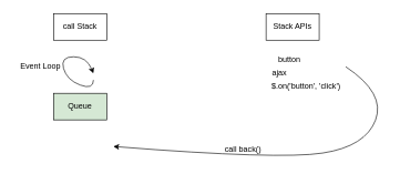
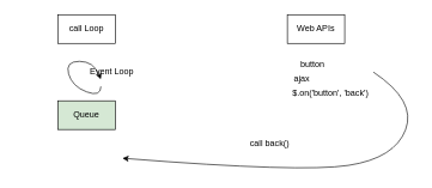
  <mxCell id="0" />
  <mxCell id="1" parent="0" />
- <mxCell id="2" value="call Stack" style="rounded=0;whiteSpace=wrap;html=1;" parent="1" vertex="1"><mxGeometry x="80" y="20" width="80" height="40" as="geometry" /></mxCell>
+ <mxCell id="2" value="call Loop" style="rounded=0;whiteSpace=wrap;html=1;" parent="1" vertex="1"><mxGeometry x="80" y="20" width="80" height="40" as="geometry" /></mxCell>
  <mxCell id="3" value="Queue" style="rounded=0;whiteSpace=wrap;html=1;fillColor=#d5e8d4;" parent="1" vertex="1"><mxGeometry x="80" y="140" width="80" height="40" as="geometry" /></mxCell>
- <mxCell id="4" value="Stack APIs" style="rounded=0;whiteSpace=wrap;html=1;" parent="1" vertex="1"><mxGeometry x="400" y="20" width="80" height="40" as="geometry" /></mxCell>
+ <mxCell id="4" value="Web APIs" style="rounded=0;whiteSpace=wrap;html=1;" parent="1" vertex="1"><mxGeometry x="400" y="20" width="80" height="40" as="geometry" /></mxCell>
  <mxCell id="5" value="button" style="text;html=1;align=center;verticalAlign=middle;resizable=0;points=[];autosize=1;" parent="1" vertex="1"><mxGeometry x="400" y="80" width="70" height="20" as="geometry" /></mxCell>
  <mxCell id="6" value="ajax" style="text;html=1;align=center;verticalAlign=middle;resizable=0;points=[];autosize=1;" parent="1" vertex="1"><mxGeometry x="400" y="100" width="40" height="20" as="geometry" /></mxCell>
- <mxCell id="7" value="$.on('button', 'click')" style="text;html=1;align=center;verticalAlign=middle;resizable=0;points=[];autosize=1;" parent="1" vertex="1"><mxGeometry x="400" y="120" width="120" height="20" as="geometry" /></mxCell>
+ <mxCell id="7" value="$.on('button', 'back')" style="text;html=1;align=center;verticalAlign=middle;resizable=0;points=[];autosize=1;" parent="1" vertex="1"><mxGeometry x="400" y="120" width="120" height="20" as="geometry" /></mxCell>
  <mxCell id="8" value="" style="curved=1;endArrow=classic;html=1;" parent="1" edge="1"><mxGeometry width="50" height="50" relative="1" as="geometry"><mxPoint x="520" y="100" as="sourcePoint" /><mxPoint x="170" y="220" as="targetPoint" /><Array as="points"><mxPoint x="580" y="140" /><mxPoint x="550" y="220" /><mxPoint x="420" y="240" /></Array></mxGeometry></mxCell>
- <mxCell id="9" value="call back()" style="text;html=1;align=center;verticalAlign=middle;resizable=0;points=[];autosize=1;" parent="1" vertex="1"><mxGeometry x="330" y="215" width="70" height="20" as="geometry" /></mxCell>
- <mxCell id="10" value="Event Loop" style="text;html=1;align=center;verticalAlign=middle;resizable=0;points=[];autosize=1;" parent="1" vertex="1"><mxGeometry x="20" y="90" width="80" height="20" as="geometry" /></mxCell>
+ <mxCell id="9" value="call back()" style="text;html=1;align=center;verticalAlign=middle;resizable=0;points=[];autosize=1;" parent="1" vertex="1"><mxGeometry x="340" y="190" width="70" height="20" as="geometry" /></mxCell>
+ <mxCell id="10" value="Event Loop" style="text;html=1;align=center;verticalAlign=middle;resizable=0;points=[];autosize=1;" parent="1" vertex="1"><mxGeometry x="115" y="90" width="80" height="20" as="geometry" /></mxCell>
  <mxCell id="11" value="" style="curved=1;endArrow=classic;html=1;" parent="1" edge="1"><mxGeometry width="50" height="50" relative="1" as="geometry"><mxPoint x="140" y="120" as="sourcePoint" /><mxPoint x="140" y="110" as="targetPoint" /><Array as="points"><mxPoint x="140" y="135" /><mxPoint x="100" y="120" /><mxPoint x="90" y="85" /><mxPoint x="130" y="85" /></Array></mxGeometry></mxCell>
